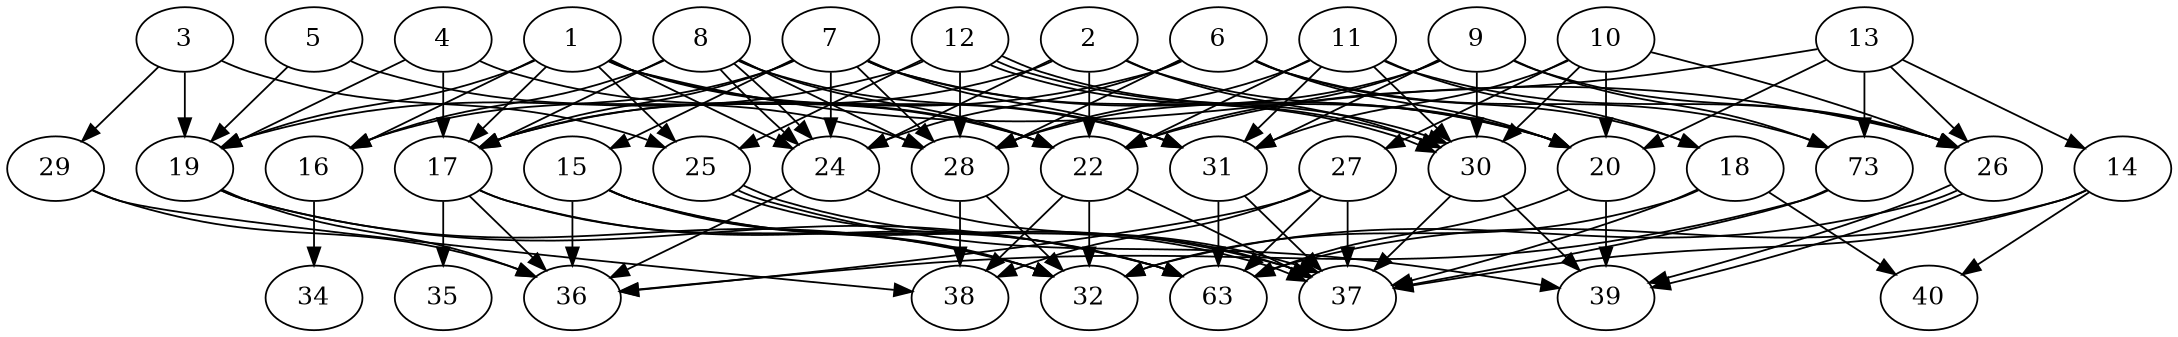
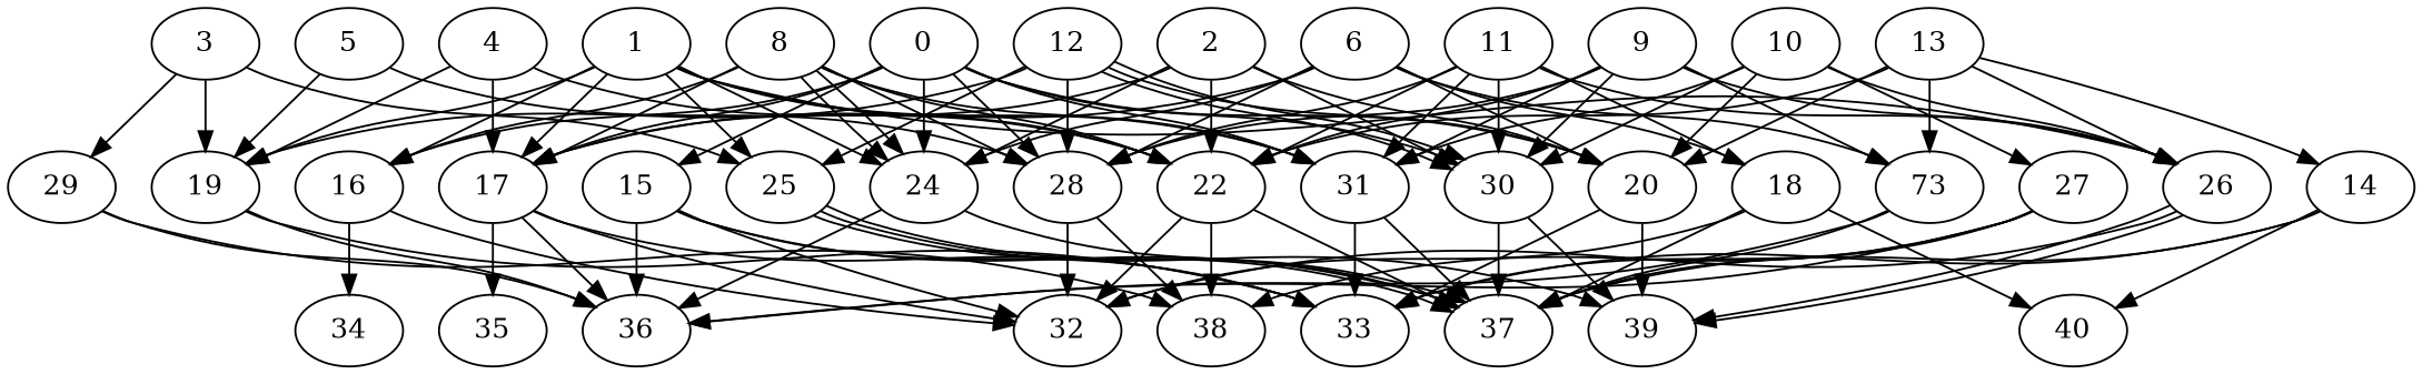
  digraph {
    node [alpha=0.10]
    1 [alpha=0.04 expect_size=6237184]
    16 [expect_size=28261376]
    17 [alpha=0.11 expect_size=30491648]
    19 [alpha=0.01 expect_size=32195584]
    22 [alpha=0.13 expect_size=25236480]
    24 [alpha=0.14 expect_size=40098816]
    25 [alpha=0.20 expect_size=44594176]
    26 [alpha=0.18 expect_size=20698112]
    31 [alpha=0.06 expect_size=11670528]
    32 [alpha=0.11 expect_size=46645248]
    34 [alpha=0.14 expect_size=35577856]
-   33 [alpha=0.17 expect_size=31201280 label=63]
+   33 [alpha=0.17 expect_size=31201280]
    36 [alpha=0.17 expect_size=20788224]
    35 [alpha=0.00 expect_size=20976640]
    37 [alpha=0.04 expect_size=15590400]
    38 [alpha=0.14 expect_size=28232704]
    39 [alpha=0.15 expect_size=5920768]
    2 [alpha=0.13 expect_size=32621568]
    20 [alpha=0.08 expect_size=45331456]
    30 [alpha=0.11 expect_size=40453120]
    3 [expect_size=28298240]
    29 [alpha=0.01 expect_size=37626880]
    4 [alpha=0.18 expect_size=13629440]
    5 [alpha=0.00 expect_size=38631424]
    28 [alpha=0.11 expect_size=24590336]
    6 [alpha=0.01 expect_size=33007616]
    18 [alpha=0.06 expect_size=11708416]
    n28 [alpha=0.02 expect_size=49250304 label=73]
    40 [alpha=0.13 expect_size=7840768]
-   7 [alpha=0.12 expect_size=28092416]
+   7 [alpha=0.12 expect_size=28092416 label=0]
    15 [expect_size=27089920]
    8 [alpha=0.09 expect_size=46818304]
    9 [alpha=0.06 expect_size=17242112]
    10 [alpha=0.05 expect_size=5274624]
    27 [alpha=0.05 expect_size=44883968]
    11 [alpha=0.07 expect_size=17271808]
    12 [expect_size=26174464]
    13 [alpha=0.16 expect_size=8841216]
    14 [alpha=0.02 expect_size=32518144]
    1 -> 16
    1 -> 17
    1 -> 19
    1 -> 22
    1 -> 24
    1 -> 25
    1 -> 26
    1 -> 31
-   19 -> 32
+   16 -> 32
    16 -> 34
    17 -> 32
    17 -> 33
    17 -> 36
    17 -> 35
    19 -> 33
    19 -> 36
    22 -> 32
    22 -> 37
    22 -> 38
    24 -> 36
    24 -> 37
    25 -> 37
    25 -> 37
    25 -> 39
    26 -> 32
    26 -> 39
    26 -> 39
    31 -> 33
    31 -> 37
    2 -> 17
    2 -> 22
    2 -> 24
    2 -> 20
    2 -> 30
    20 -> 33
    20 -> 39
    30 -> 37
    30 -> 39
    3 -> 19
    3 -> 25
    3 -> 29
    29 -> 36
    29 -> 38
    4 -> 17
    4 -> 19
    4 -> 22
    5 -> 19
    5 -> 28
    28 -> 32
    28 -> 38
    6 -> 17
    6 -> 24
    6 -> 20
    6 -> 28
    6 -> 18
    6 -> n28
    18 -> 32
    18 -> 37
    18 -> 40
    n28 -> 36
    n28 -> 37
    7 -> 16
    7 -> 17
    7 -> 24
    7 -> 31
    7 -> 20
    7 -> 30
    7 -> 28
    7 -> 15
    15 -> 32
    15 -> 33
    15 -> 36
    15 -> 37
    8 -> 16
    8 -> 17
    8 -> 22
    8 -> 24
    8 -> 24
    8 -> 31
    8 -> 28
    9 -> 22
    9 -> 26
    9 -> 31
    9 -> 30
    9 -> 28
    9 -> n28
    10 -> 26
    10 -> 31
    10 -> 20
    10 -> 30
    10 -> 27
    27 -> 33
    27 -> 36
    27 -> 37
    27 -> 38
    11 -> 22
    11 -> 26
    11 -> 31
    11 -> 30
    11 -> 28
    11 -> 18
    12 -> 19
    12 -> 25
    12 -> 20
    12 -> 30
    12 -> 30
    12 -> 28
    13 -> 22
    13 -> 26
    13 -> 20
    13 -> n28
    13 -> 14
    14 -> 33
    14 -> 37
    14 -> 40
  }
